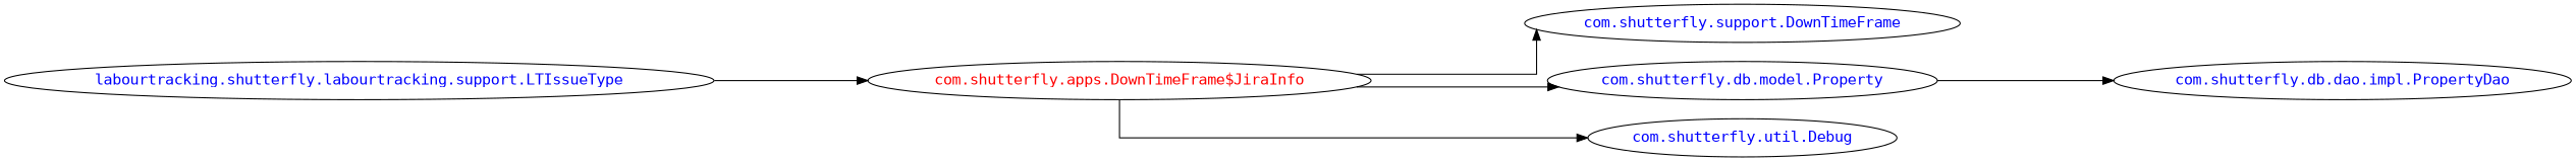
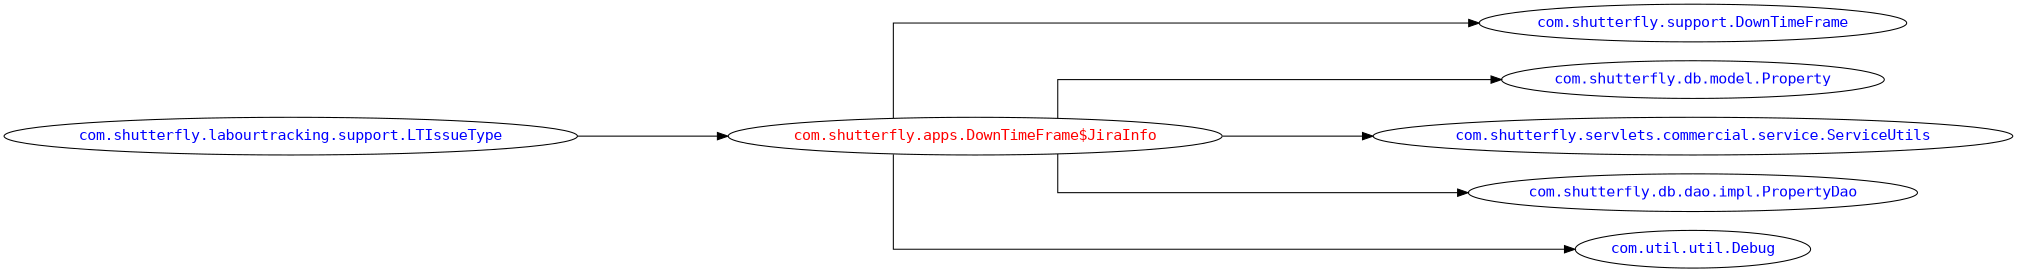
  digraph {
    concentrate=true
    fontname="DejaVu Sans Mono"
    rankdir=LR
    ranksep=2.0
    splines=ortho
    node [fontcolor=blue fontname="DejaVu Sans Mono"]
    edge [fontname="DejaVu Sans Mono"]
    "com.shutterfly.apps.DownTimeFrame$JiraInfo" [fontcolor=red]
    n2 [label="com.shutterfly.support.DownTimeFrame"]
    "com.shutterfly.db.model.Property"
+   "com.shutterfly.servlets.commercial.service.ServiceUtils"
    "com.shutterfly.db.dao.impl.PropertyDao"
-   "com.shutterfly.util.Debug"
-   "com.shutterfly.labourtracking.support.LTIssueType" [label="labourtracking.shutterfly.labourtracking.support.LTIssueType"]
+   "com.shutterfly.util.Debug" [label="com.util.util.Debug"]
+   "com.shutterfly.labourtracking.support.LTIssueType"
    "com.shutterfly.apps.DownTimeFrame$JiraInfo" -> n2
    "com.shutterfly.apps.DownTimeFrame$JiraInfo" -> "com.shutterfly.db.model.Property"
-   "com.shutterfly.db.model.Property" -> "com.shutterfly.db.dao.impl.PropertyDao"
+   "com.shutterfly.apps.DownTimeFrame$JiraInfo" -> "com.shutterfly.servlets.commercial.service.ServiceUtils"
+   "com.shutterfly.apps.DownTimeFrame$JiraInfo" -> "com.shutterfly.db.dao.impl.PropertyDao"
    "com.shutterfly.apps.DownTimeFrame$JiraInfo" -> "com.shutterfly.util.Debug"
    "com.shutterfly.labourtracking.support.LTIssueType" -> "com.shutterfly.apps.DownTimeFrame$JiraInfo"
  }
